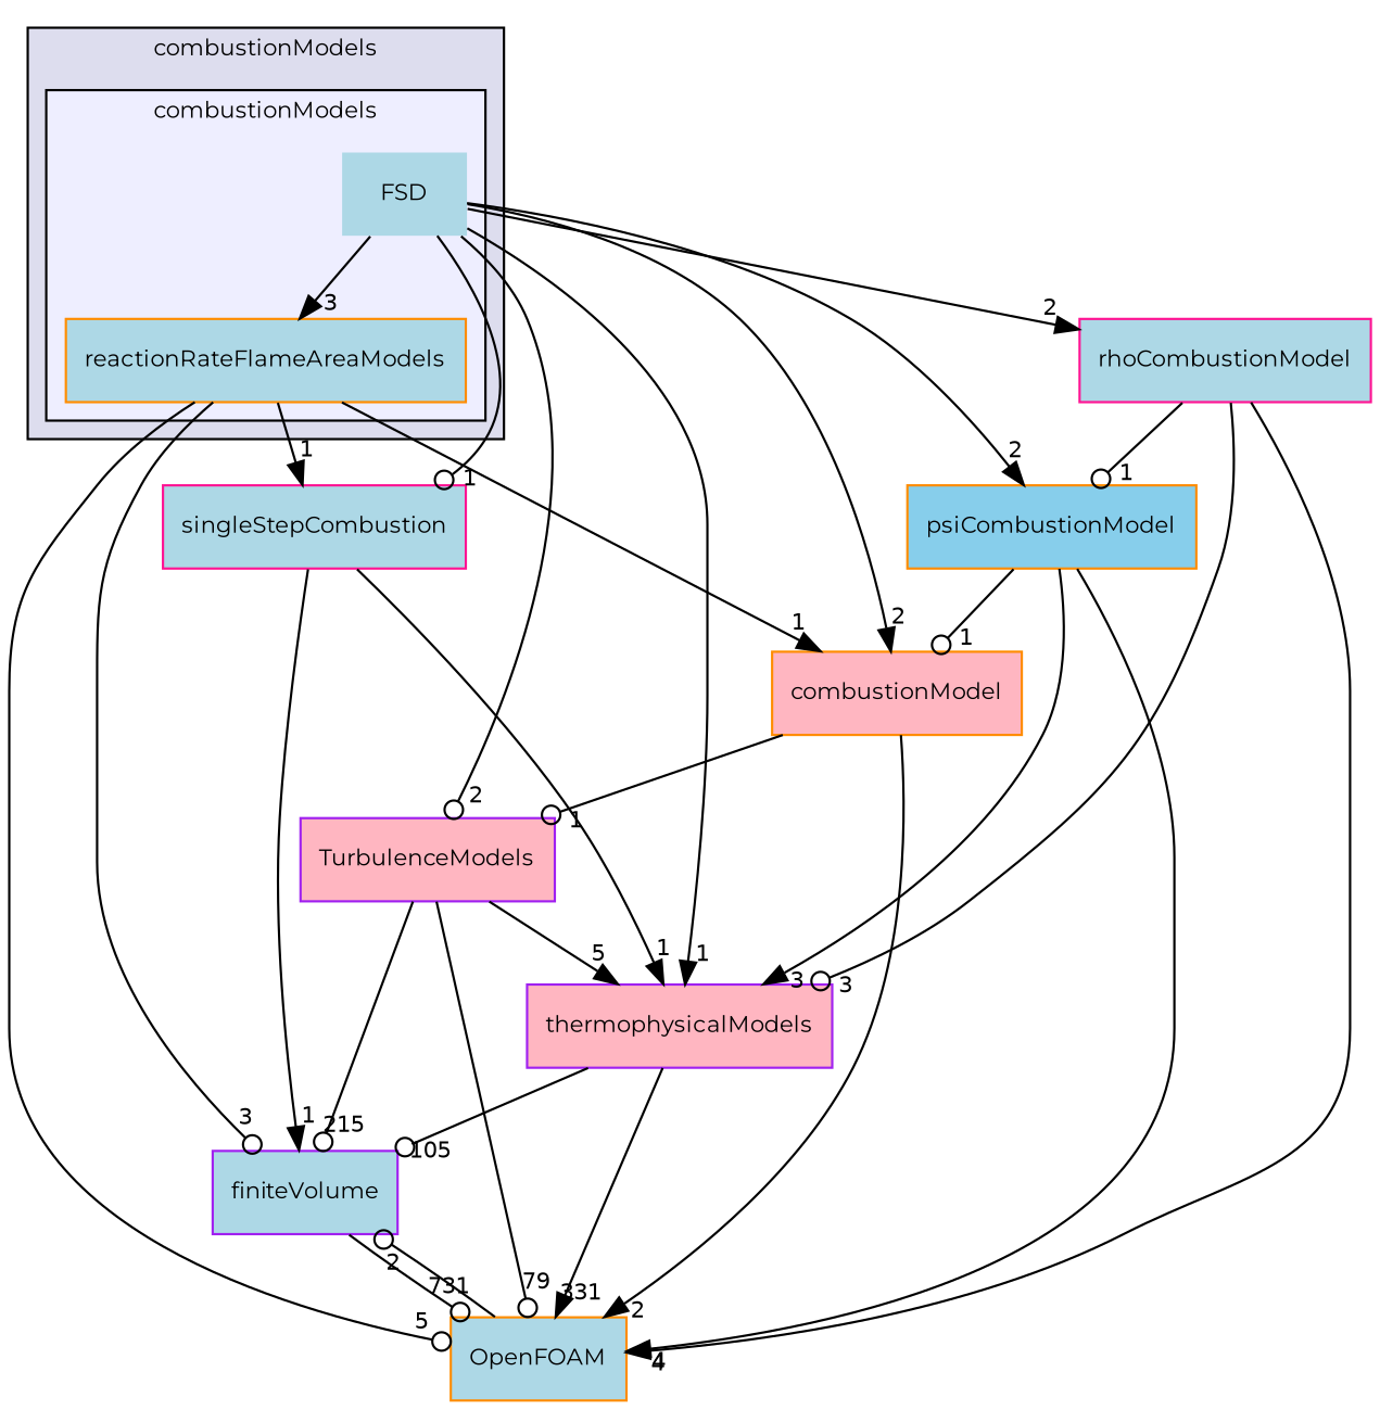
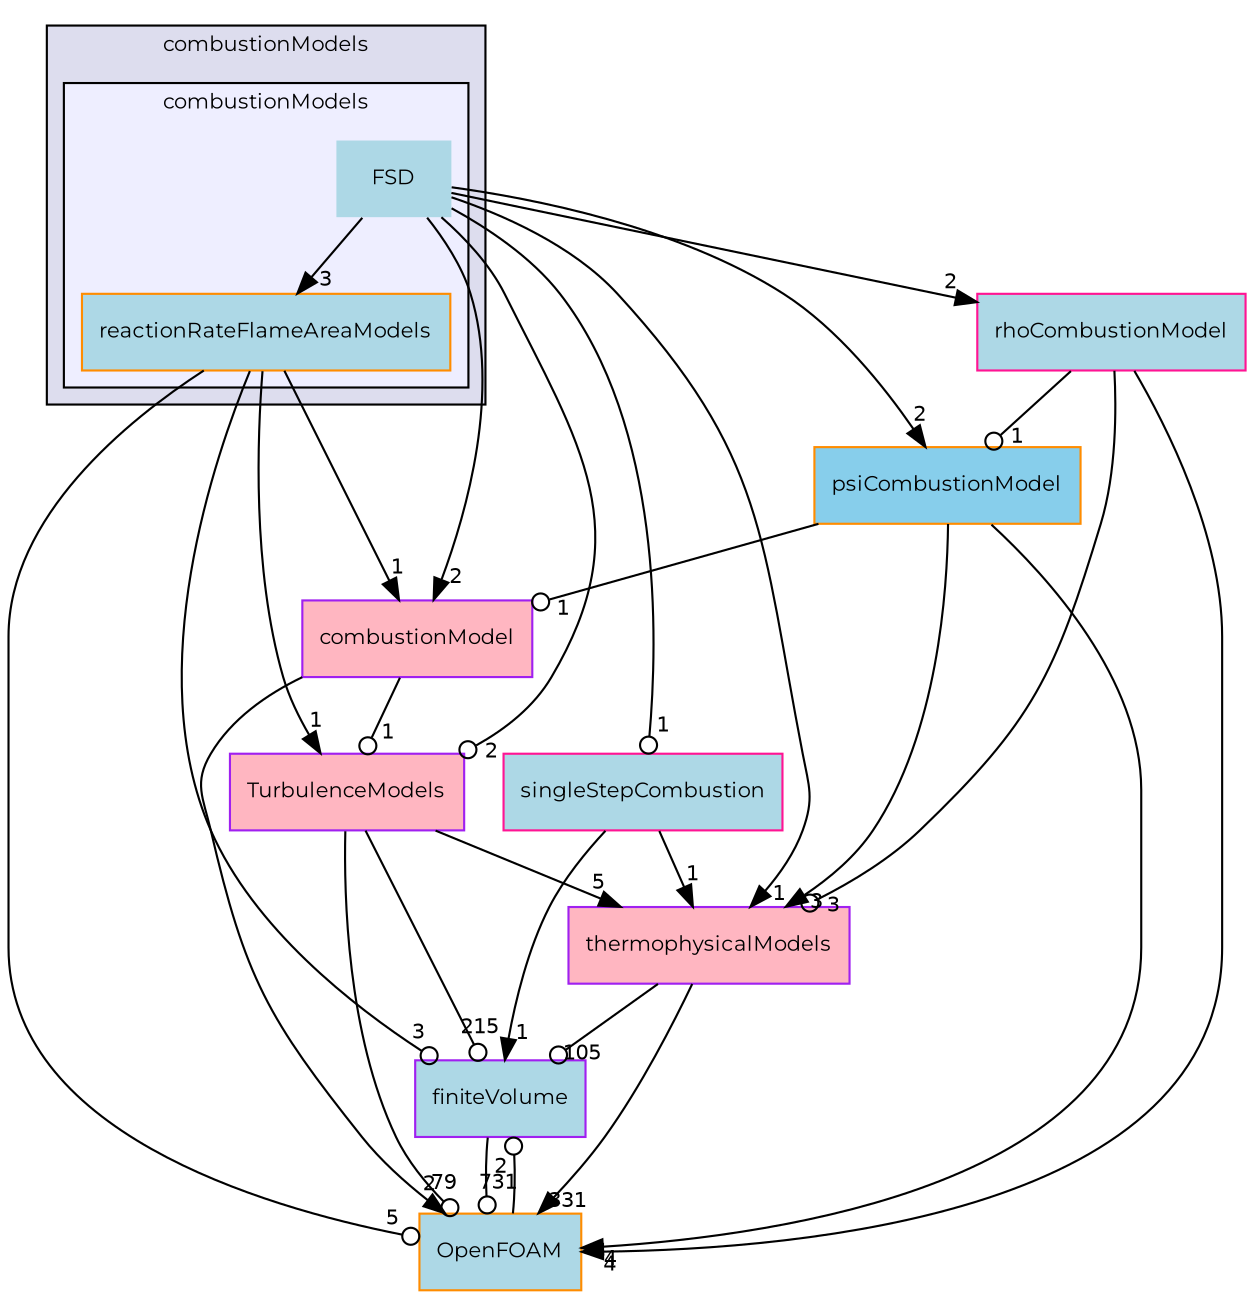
  digraph {
    compound=true
    fontname=Montserrat
    node [color=purple fillcolor=lightblue fontname=Montserrat fontsize=10 shape=box style=filled]
    edge [arrowhead=normal fontname=Montserrat headlabel=1 labeldistance=1.5 labelfontname=Helvetica labelfontsize=10]
    n1 [label=FSD shape=plaintext]
    n2 [color=darkorange label=reactionRateFlameAreaModels]
-   n3 [color=darkorange fillcolor=lightpink label=combustionModel]
+   n3 [fillcolor=lightpink label=combustionModel]
    n4 [fillcolor=lightpink label=TurbulenceModels]
    n5 [color=deeppink label=rhoCombustionModel]
    n6 [color=darkorange fillcolor=skyblue label=psiCombustionModel]
    n7 [color=deeppink label=singleStepCombustion]
    n8 [fillcolor=lightpink label=thermophysicalModels]
    n9 [label=finiteVolume]
    n10 [color=darkorange label=OpenFOAM]
    subgraph cluster_1 {
      bgcolor="#ddddee"
      fontsize=10
      label=combustionModels
      pencolor=black
      subgraph cluster_2 {
        bgcolor="#eeeeff"
        fontsize=10
        label=combustionModels
        pencolor=black
        n1
        n2
      }
    }
    n1 -> n2 [headlabel=3]
    n1 -> n3 [headlabel=2]
    n1 -> n4 [arrowhead=odot headlabel=2]
    n1 -> n5 [headlabel=2]
    n1 -> n6 [headlabel=2]
    n1 -> n7 [arrowhead=odot]
    n1 -> n8
    n2 -> n3
-   n2 -> n7
+   n2 -> n4
    n2 -> n9 [arrowhead=odot headlabel=3]
    n2 -> n10 [arrowhead=odot headlabel=5]
    n3 -> n4 [arrowhead=odot]
    n3 -> n10 [headlabel=2]
    n4 -> n8 [headlabel=5]
    n4 -> n9 [arrowhead=odot headlabel=215]
    n4 -> n10 [arrowhead=odot headlabel=79]
    n5 -> n6 [arrowhead=odot]
    n5 -> n8 [arrowhead=odot headlabel=3]
    n5 -> n10 [headlabel=4]
    n6 -> n3 [arrowhead=odot]
    n6 -> n8 [headlabel=3]
    n6 -> n10 [headlabel=4]
    n7 -> n8
    n7 -> n9
    n8 -> n9 [arrowhead=odot headlabel=105]
    n8 -> n10 [headlabel=331]
    n9 -> n10 [arrowhead=odot headlabel=731]
    n10 -> n9 [arrowhead=odot headlabel=2]
  }
